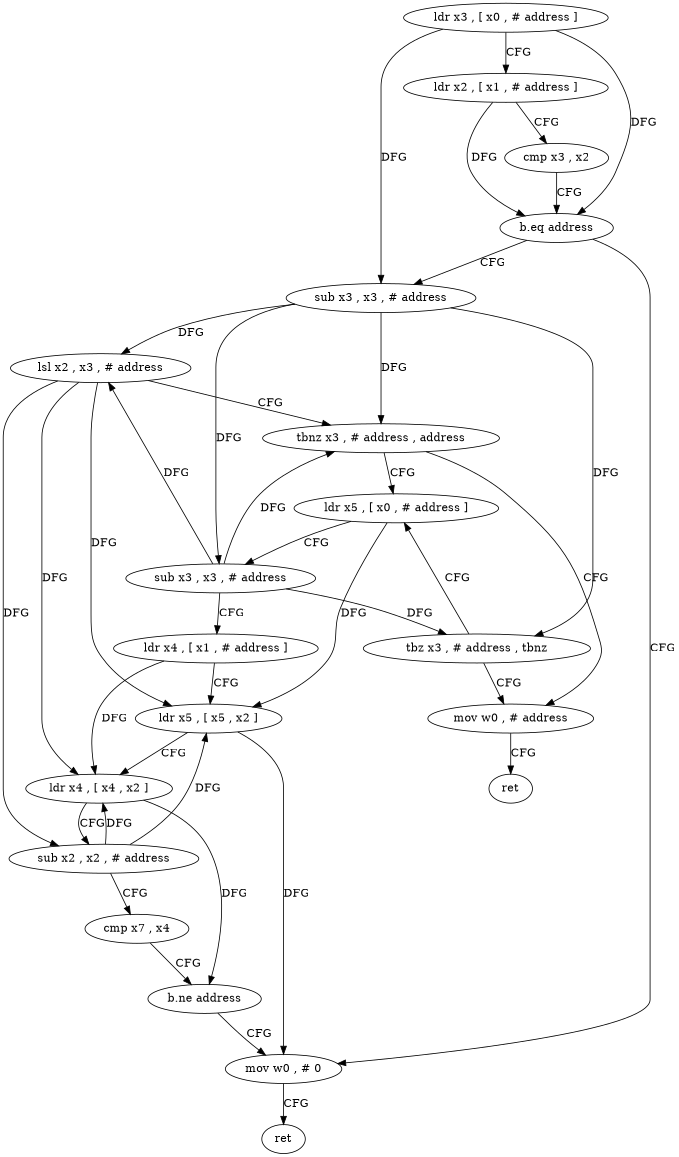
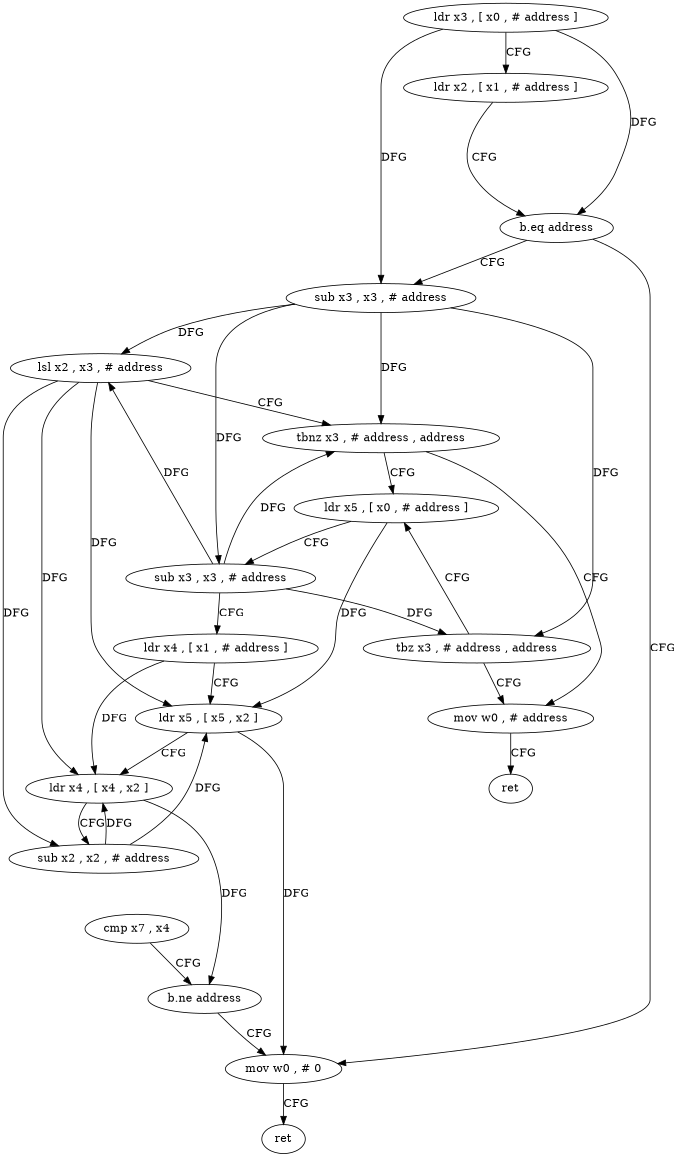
  digraph {
    n1 [label="ldr x3 , [ x0 , # address ]"]
    n2 [label="ldr x2 , [ x1 , # address ]"]
    n3 [label="b.eq address"]
    n4 [label="sub x3 , x3 , # address"]
-   n5 [label="cmp x3 , x2"]
    n6 [label="mov w0 , # 0"]
    n7 [label="lsl x2 , x3 , # address"]
    n8 [label="tbnz x3 , # address , address"]
    n9 [label="sub x3 , x3 , # address"]
-   n10 [label="tbz x3 , # address , tbnz"]
+   n10 [label="tbz x3 , # address , address"]
    n11 [label=ret]
    n12 [label="ldr x5 , [ x5 , x2 ]"]
    n13 [label="ldr x4 , [ x4 , x2 ]"]
    n14 [label="sub x2 , x2 , # address"]
    n15 [label="mov w0 , # address"]
    n16 [label="ldr x5 , [ x0 , # address ]"]
    n17 [label="ldr x4 , [ x1 , # address ]"]
    n18 [label="b.ne address"]
    n19 [label="cmp x7 , x4"]
    n20 [label=ret]
    n1 -> n2 [label=CFG]
    n1 -> n3 [label=DFG]
    n1 -> n4 [label=DFG]
-   n2 -> n3 [label=DFG]
-   n2 -> n5 [label=CFG]
+   n2 -> n3 [label=CFG]
    n3 -> n4 [label=CFG]
    n3 -> n6 [label=CFG]
    n4 -> n7 [label=DFG]
    n4 -> n8 [label=DFG]
    n4 -> n9 [label=DFG]
    n4 -> n10 [label=DFG]
-   n5 -> n3 [label=CFG]
    n6 -> n11 [label=CFG]
    n7 -> n8 [label=CFG]
    n7 -> n12 [label=DFG]
    n7 -> n13 [label=DFG]
    n7 -> n14 [label=DFG]
    n8 -> n15 [label=CFG]
    n8 -> n16 [label=CFG]
    n9 -> n7 [label=DFG]
    n9 -> n8 [label=DFG]
    n9 -> n10 [label=DFG]
    n9 -> n17 [label=CFG]
    n10 -> n15 [label=CFG]
    n10 -> n16 [label=CFG]
    n12 -> n6 [label=DFG]
    n12 -> n13 [label=CFG]
    n13 -> n14 [label=CFG]
    n13 -> n18 [label=DFG]
    n14 -> n12 [label=DFG]
    n14 -> n13 [label=DFG]
-   n14 -> n19 [label=CFG]
    n15 -> n20 [label=CFG]
    n16 -> n9 [label=CFG]
    n16 -> n12 [label=DFG]
    n17 -> n12 [label=CFG]
    n17 -> n13 [label=DFG]
    n18 -> n6 [label=CFG]
    n19 -> n18 [label=CFG]
  }
